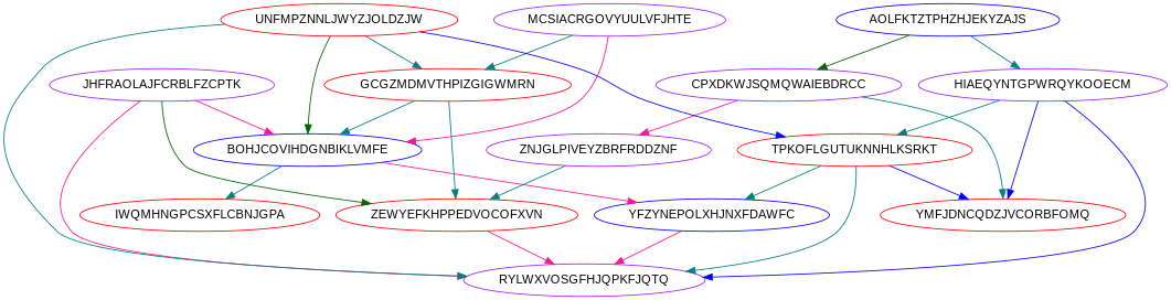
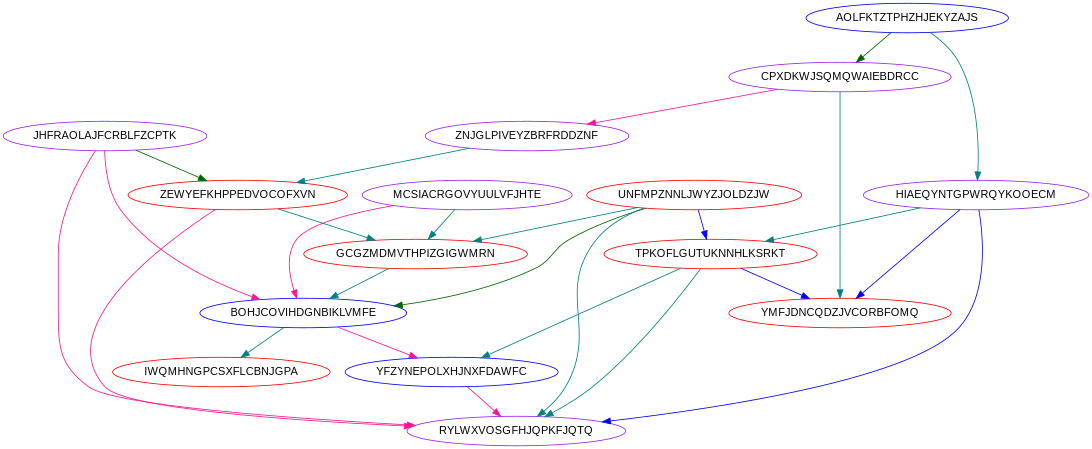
  digraph {
    fontname="Liberation Sans"
    node [Weight=12 color=purple fontname="Liberation Sans"]
    edge [Weight=14 color=teal fontname="Liberation Sans"]
    MCSIACRGOVYUULVFJHTE [Weight=16]
    BOHJCOVIHDGNBIKLVMFE [Weight=13 color=blue]
    GCGZMDMVTHPIZGIGWMRN [Weight=10 color=red]
    YFZYNEPOLXHJNXFDAWFC [color=blue]
    IWQMHNGPCSXFLCBNJGPA [color=red]
    JHFRAOLAJFCRBLFZCPTK [Weight=20]
    ZEWYEFKHPPEDVOCOFXVN [Weight=14 color=red]
    RYLWXVOSGFHJQPKFJQTQ [Weight=11]
    AOLFKTZTPHZHJEKYZAJS [Weight=20 color=blue]
    HIAEQYNTGPWRQYKOOECM [Weight=10]
    CPXDKWJSQMQWAIEBDRCC [Weight=13]
    TPKOFLGUTUKNNHLKSRKT [Weight=18 color=red]
    YMFJDNCQDZJVCORBFOMQ [Weight=17 color=red]
    ZNJGLPIVEYZBRFRDDZNF [Weight=16]
    UNFMPZNNLJWYZJOLDZJW [color=red]
    MCSIACRGOVYUULVFJHTE -> BOHJCOVIHDGNBIKLVMFE [Weight=20 color=deeppink]
    MCSIACRGOVYUULVFJHTE -> GCGZMDMVTHPIZGIGWMRN
    BOHJCOVIHDGNBIKLVMFE -> YFZYNEPOLXHJNXFDAWFC [Weight=18 color=deeppink]
    BOHJCOVIHDGNBIKLVMFE -> IWQMHNGPCSXFLCBNJGPA [Weight=18]
    GCGZMDMVTHPIZGIGWMRN -> BOHJCOVIHDGNBIKLVMFE [Weight=20]
    YFZYNEPOLXHJNXFDAWFC -> RYLWXVOSGFHJQPKFJQTQ [Weight=19 color=deeppink]
    JHFRAOLAJFCRBLFZCPTK -> BOHJCOVIHDGNBIKLVMFE [Weight=19 color=deeppink]
    JHFRAOLAJFCRBLFZCPTK -> ZEWYEFKHPPEDVOCOFXVN [Weight=10 color=darkgreen]
    JHFRAOLAJFCRBLFZCPTK -> RYLWXVOSGFHJQPKFJQTQ [color=deeppink]
-   GCGZMDMVTHPIZGIGWMRN -> ZEWYEFKHPPEDVOCOFXVN
+   ZEWYEFKHPPEDVOCOFXVN -> GCGZMDMVTHPIZGIGWMRN
    ZEWYEFKHPPEDVOCOFXVN -> RYLWXVOSGFHJQPKFJQTQ [Weight=16 color=deeppink]
    AOLFKTZTPHZHJEKYZAJS -> HIAEQYNTGPWRQYKOOECM [Weight=12]
    AOLFKTZTPHZHJEKYZAJS -> CPXDKWJSQMQWAIEBDRCC [Weight=10 color=darkgreen]
    HIAEQYNTGPWRQYKOOECM -> RYLWXVOSGFHJQPKFJQTQ [Weight=10 color=blue]
    HIAEQYNTGPWRQYKOOECM -> TPKOFLGUTUKNNHLKSRKT [Weight=15]
    HIAEQYNTGPWRQYKOOECM -> YMFJDNCQDZJVCORBFOMQ [Weight=13 color=blue]
    CPXDKWJSQMQWAIEBDRCC -> YMFJDNCQDZJVCORBFOMQ [Weight=11]
    CPXDKWJSQMQWAIEBDRCC -> ZNJGLPIVEYZBRFRDDZNF [Weight=11 color=deeppink]
    TPKOFLGUTUKNNHLKSRKT -> YFZYNEPOLXHJNXFDAWFC [Weight=19]
    TPKOFLGUTUKNNHLKSRKT -> RYLWXVOSGFHJQPKFJQTQ [Weight=20]
    TPKOFLGUTUKNNHLKSRKT -> YMFJDNCQDZJVCORBFOMQ [Weight=17 color=blue]
    ZNJGLPIVEYZBRFRDDZNF -> ZEWYEFKHPPEDVOCOFXVN [Weight=11]
    UNFMPZNNLJWYZJOLDZJW -> BOHJCOVIHDGNBIKLVMFE [Weight=13 color=darkgreen]
    UNFMPZNNLJWYZJOLDZJW -> GCGZMDMVTHPIZGIGWMRN
    UNFMPZNNLJWYZJOLDZJW -> RYLWXVOSGFHJQPKFJQTQ
    UNFMPZNNLJWYZJOLDZJW -> TPKOFLGUTUKNNHLKSRKT [Weight=15 color=blue]
  }
